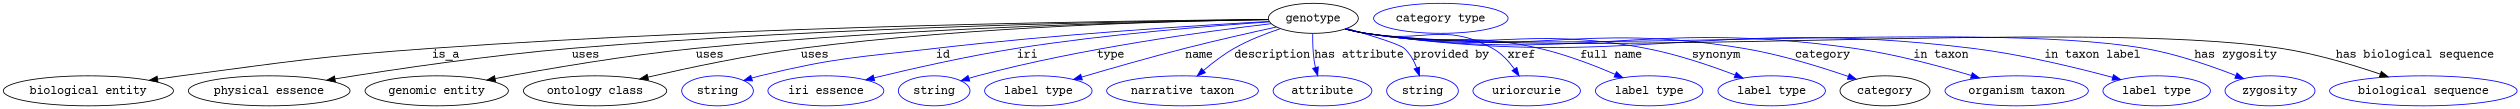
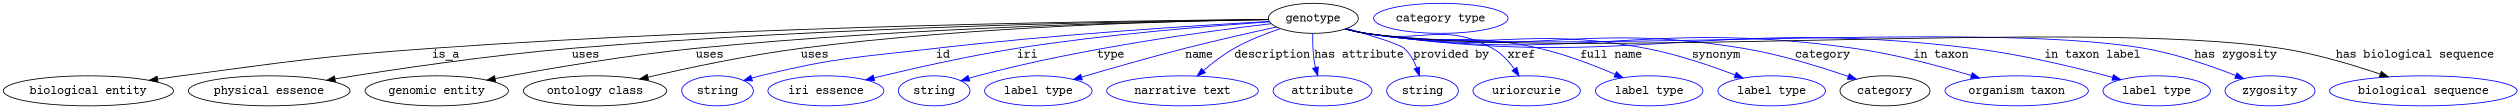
  digraph {
    fontname="Courier Prime"
    node [fontname="Courier Prime" color=blue]
    edge [fontname="Courier Prime" color=blue style=solid]
    n1 [height=0.5 label=genotype width=1.4985 color=""]
    "biological entity" [height=0.5 width=2.3651 color=""]
    "physical essence" [height=0.5 width=2.4553 color=""]
    "genomic entity" [height=0.5 width=2.2206 color=""]
    "ontology class" [height=0.5 width=2.1304 color=""]
    n6 [height=0.5 label=string width=1.0652]
    n7 [height=0.5 label="iri essence" width=1.2277]
    n8 [height=0.5 label=string width=1.0652]
    n9 [height=0.5 label="label type" width=1.5707]
-   n10 [height=0.5 label="narrative taxon" width=2.0943]
+   n10 [height=0.5 label="narrative text" width=2.0943]
    n11 [height=0.5 label=attribute width=1.4443]
    n12 [height=0.5 label=string width=1.0652]
    n13 [height=0.5 label=uriorcurie width=1.5887]
    n14 [height=0.5 label="label type" width=1.5707]
    n15 [height=0.5 label="label type" width=1.5707]
    category [height=0.5 width=1.4263 color=""]
    n17 [height=0.5 label="organism taxon" width=2.3109]
    n18 [height=0.5 label="label type" width=1.5707]
    n19 [height=0.5 label=zygosity width=1.3721]
    n20 [height=0.5 label="biological sequence" width=2.8164]
    n21 [height=0.5 label="category type" width=2.0762]
    n1 -> "biological entity" [label=is_a color="" style=""]
    n1 -> "physical essence" [label=uses color="" style=""]
    n1 -> "genomic entity" [label=uses color="" style=""]
    n1 -> "ontology class" [label=uses color="" style=""]
    n1 -> n6 [label=id]
    n1 -> n7 [label=iri]
    n1 -> n8 [label=type]
    n1 -> n9 [label=name]
    n1 -> n10 [label=description]
    n1 -> n11 [label="has attribute"]
    n1 -> n12 [label="provided by"]
    n1 -> n13 [label=xref]
    n1 -> n14 [label="full name"]
    n1 -> n15 [label=synonym]
    n1 -> category [label=category]
    n1 -> n17 [label="in taxon"]
    n1 -> n18 [label="in taxon label"]
    n1 -> n19 [label="has zygosity"]
    n1 -> n20 [color=black label="has biological sequence"]
  }
